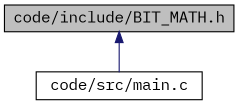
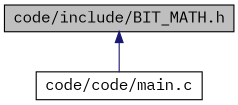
  digraph {
    fontname="IBM Plex Mono"
    node [color=black fontname="IBM Plex Mono" fontsize=14 shape=record style=filled]
    n1 [fillcolor=grey75 fontcolor=black height=0.2 label="code/include/BIT_MATH.h" width=0.4]
-   n2 [fillcolor=white height=0.2 label="code/src/main.c" width=0.4]
+   n2 [fillcolor=white height=0.2 label="code/code/main.c" width=0.4]
    n1 -> n2 [color=midnightblue dir=back fontname="IBM Plex Mono" fontsize=14 labelfontname=Helvetica labelfontsize=14 style=solid]
  }
